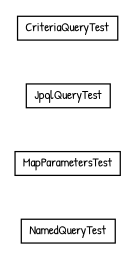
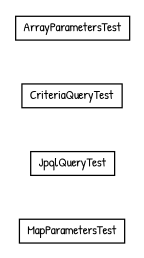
  digraph {
    nodesep=0.25
    ranksep=0.5
    rankdir=LR
    fontname="Patrick Hand"
    node [fontcolor=black fontname="Patrick Hand" fontsize=10.0 shape=plaintext]
-   n1 [label=<<table title="org.dayatang.domain.repository.NamedQueryTest" border="0" cellborder="1" cellspacing="0" cellpadding="2" port="p" href="./NamedQueryTest.html"> 		<tr><td><table border="0" cellspacing="0" cellpadding="1"> <tr><td align="center" balign="center"> NamedQueryTest </td></tr> 		</table></td></tr> 		</table>>]
    n2 [label=<<table title="org.dayatang.domain.repository.MapParametersTest" border="0" cellborder="1" cellspacing="0" cellpadding="2" port="p" href="./MapParametersTest.html"> 		<tr><td><table border="0" cellspacing="0" cellpadding="1"> <tr><td align="center" balign="center"> MapParametersTest </td></tr> 		</table></td></tr> 		</table>>]
    n3 [label=<<table title="org.dayatang.domain.repository.JpqlQueryTest" border="0" cellborder="1" cellspacing="0" cellpadding="2" port="p" href="./JpqlQueryTest.html"> 		<tr><td><table border="0" cellspacing="0" cellpadding="1"> <tr><td align="center" balign="center"> JpqlQueryTest </td></tr> 		</table></td></tr> 		</table>>]
    n4 [label=<<table title="org.dayatang.domain.repository.CriteriaQueryTest" border="0" cellborder="1" cellspacing="0" cellpadding="2" port="p" href="./CriteriaQueryTest.html"> 		<tr><td><table border="0" cellspacing="0" cellpadding="1"> <tr><td align="center" balign="center"> CriteriaQueryTest </td></tr> 		</table></td></tr> 		</table>>]
+   n5 [label=<<table title="org.dayatang.domain.repository.ArrayParametersTest" border="0" cellborder="1" cellspacing="0" cellpadding="2" port="p" href="./ArrayParametersTest.html"> 		<tr><td><table border="0" cellspacing="0" cellpadding="1"> <tr><td align="center" balign="center"> ArrayParametersTest </td></tr> 		</table></td></tr> 		</table>>]
  }
